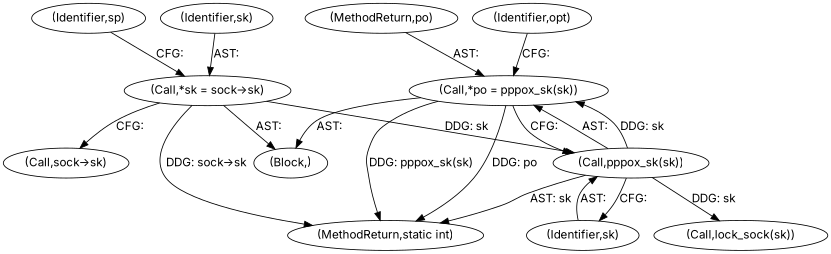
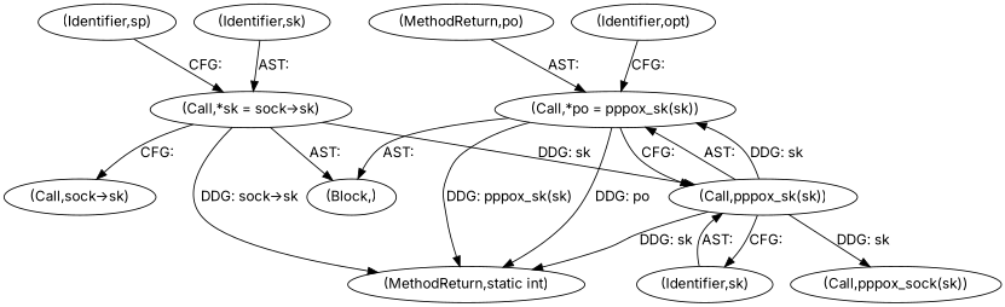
  digraph {
    fontname=Inter
    node [fontname=Inter]
    edge [fontname=Inter]
    n1 [label="(Call,*po = pppox_sk(sk))"]
    n2 [label="(Call,pppox_sk(sk))"]
    n3 [label="(MethodReturn,static int)"]
    n4 [label="(Block,)"]
    n5 [label="(Identifier,sk)"]
-   n6 [label="(Call,lock_sock(sk))"]
+   n6 [label="(Call,pppox_sock(sk))"]
    n7 [label="(Call,*sk = sock->sk)"]
    n8 [label="(Call,sock->sk)"]
    n9 [label="(Identifier,sp)"]
    n10 [label="(MethodReturn,po)"]
    n11 [label="(Identifier,sk)"]
    n12 [label="(Identifier,opt)"]
    n1 -> n2 [label="CFG: "]
    n1 -> n3 [label="DDG: pppox_sk(sk)"]
    n1 -> n3 [label="DDG: po"]
    n1 -> n4 [label="AST: "]
    n2 -> n1 [label="AST: "]
    n2 -> n1 [label="DDG: sk"]
-   n2 -> n3 [label="AST: sk"]
+   n2 -> n3 [label="DDG: sk"]
    n2 -> n5 [label="CFG: "]
    n2 -> n6 [label="DDG: sk"]
    n5 -> n2 [label="AST: "]
    n7 -> n2 [label="DDG: sk"]
    n7 -> n3 [label="DDG: sock->sk"]
    n7 -> n4 [label="AST: "]
    n7 -> n8 [label="CFG: "]
    n9 -> n7 [label="CFG: "]
    n10 -> n1 [label="AST: "]
    n11 -> n7 [label="AST: "]
    n12 -> n1 [label="CFG: "]
  }
